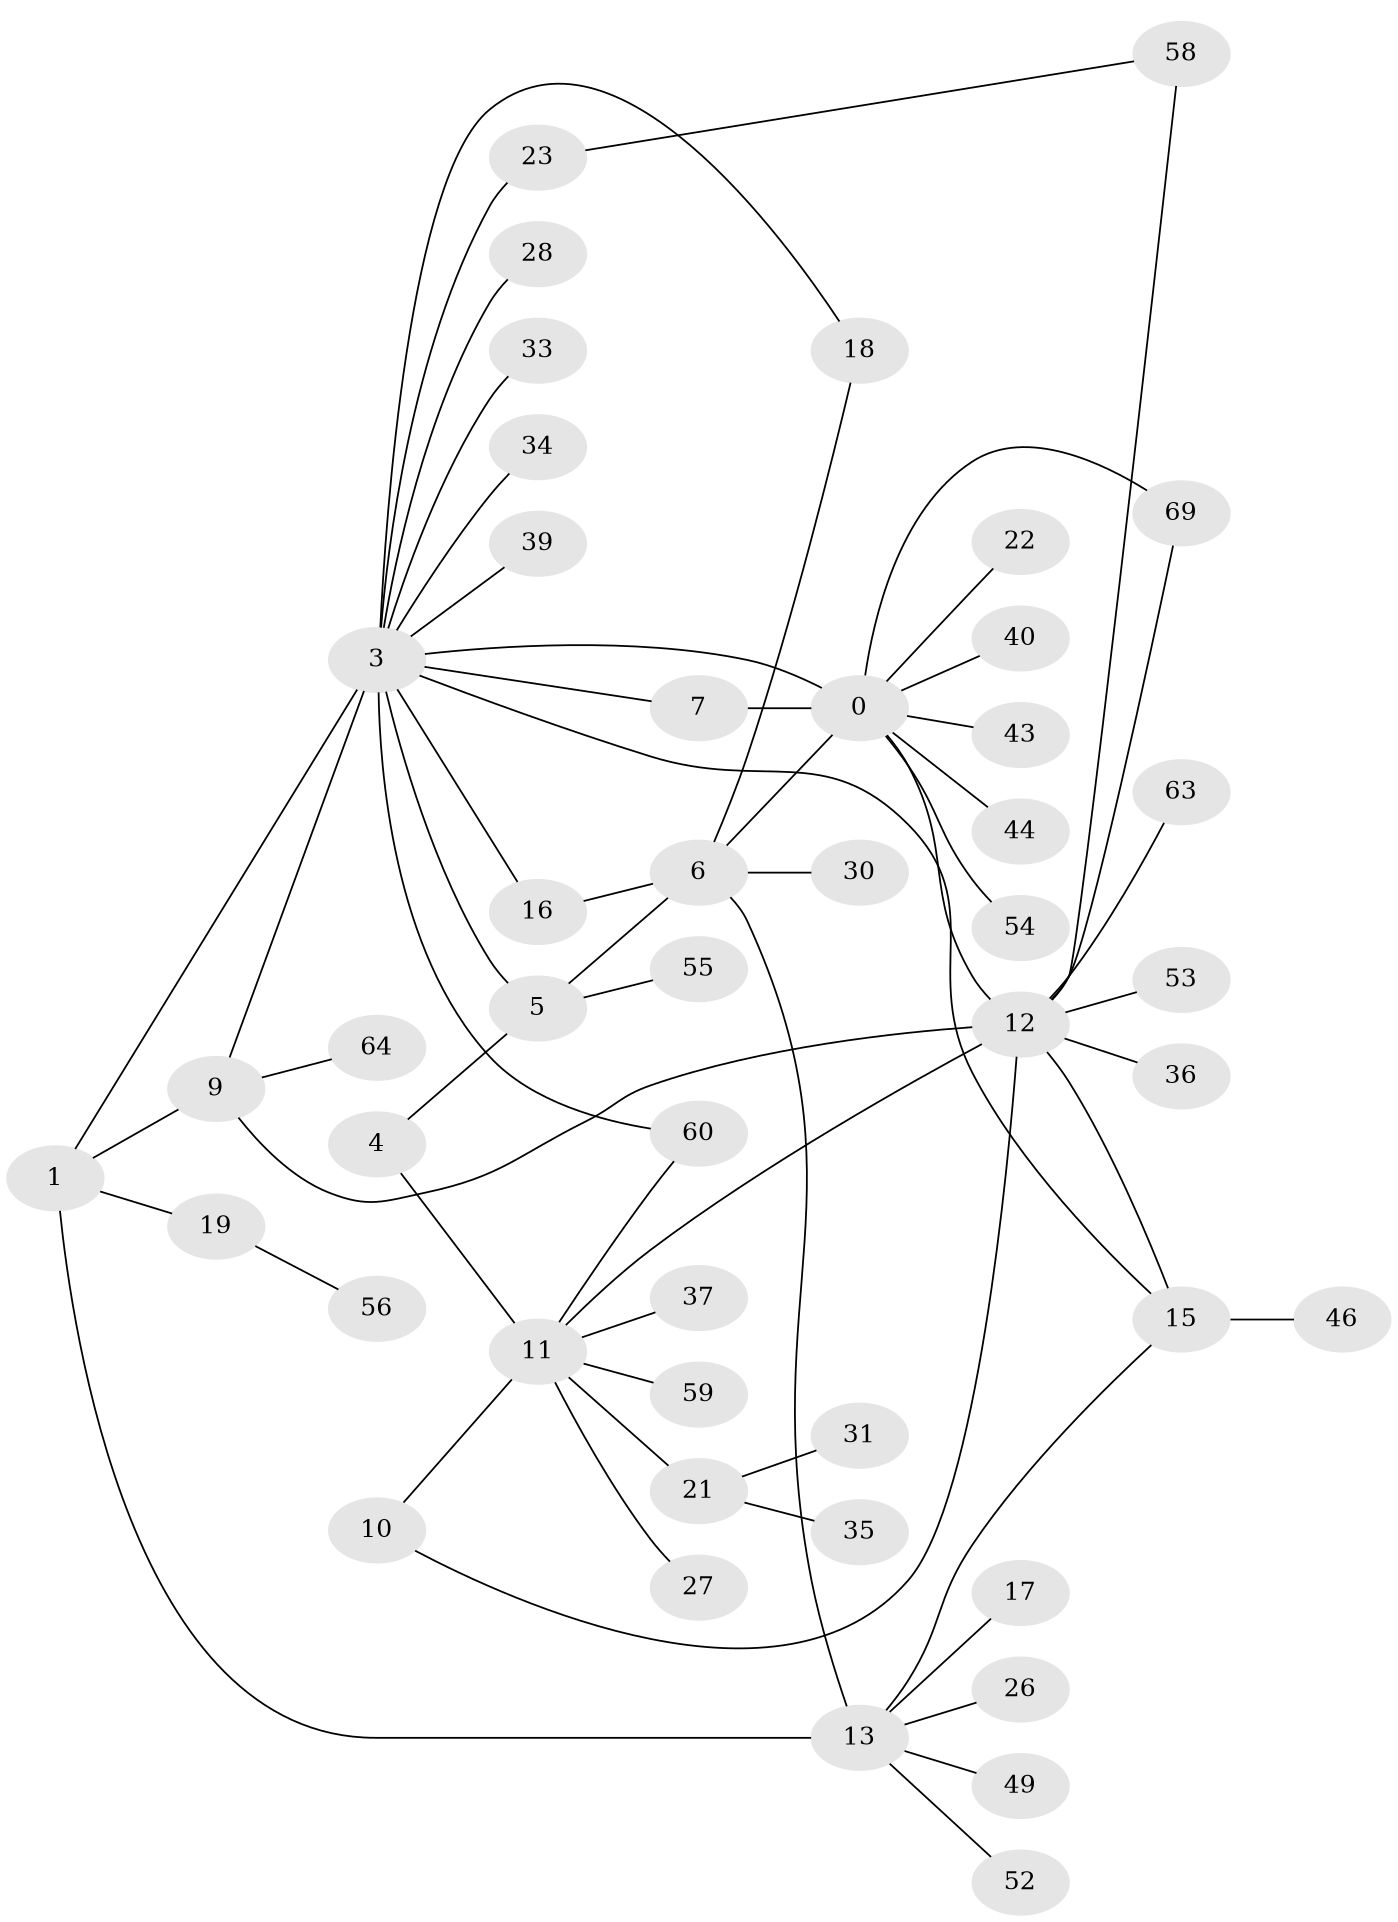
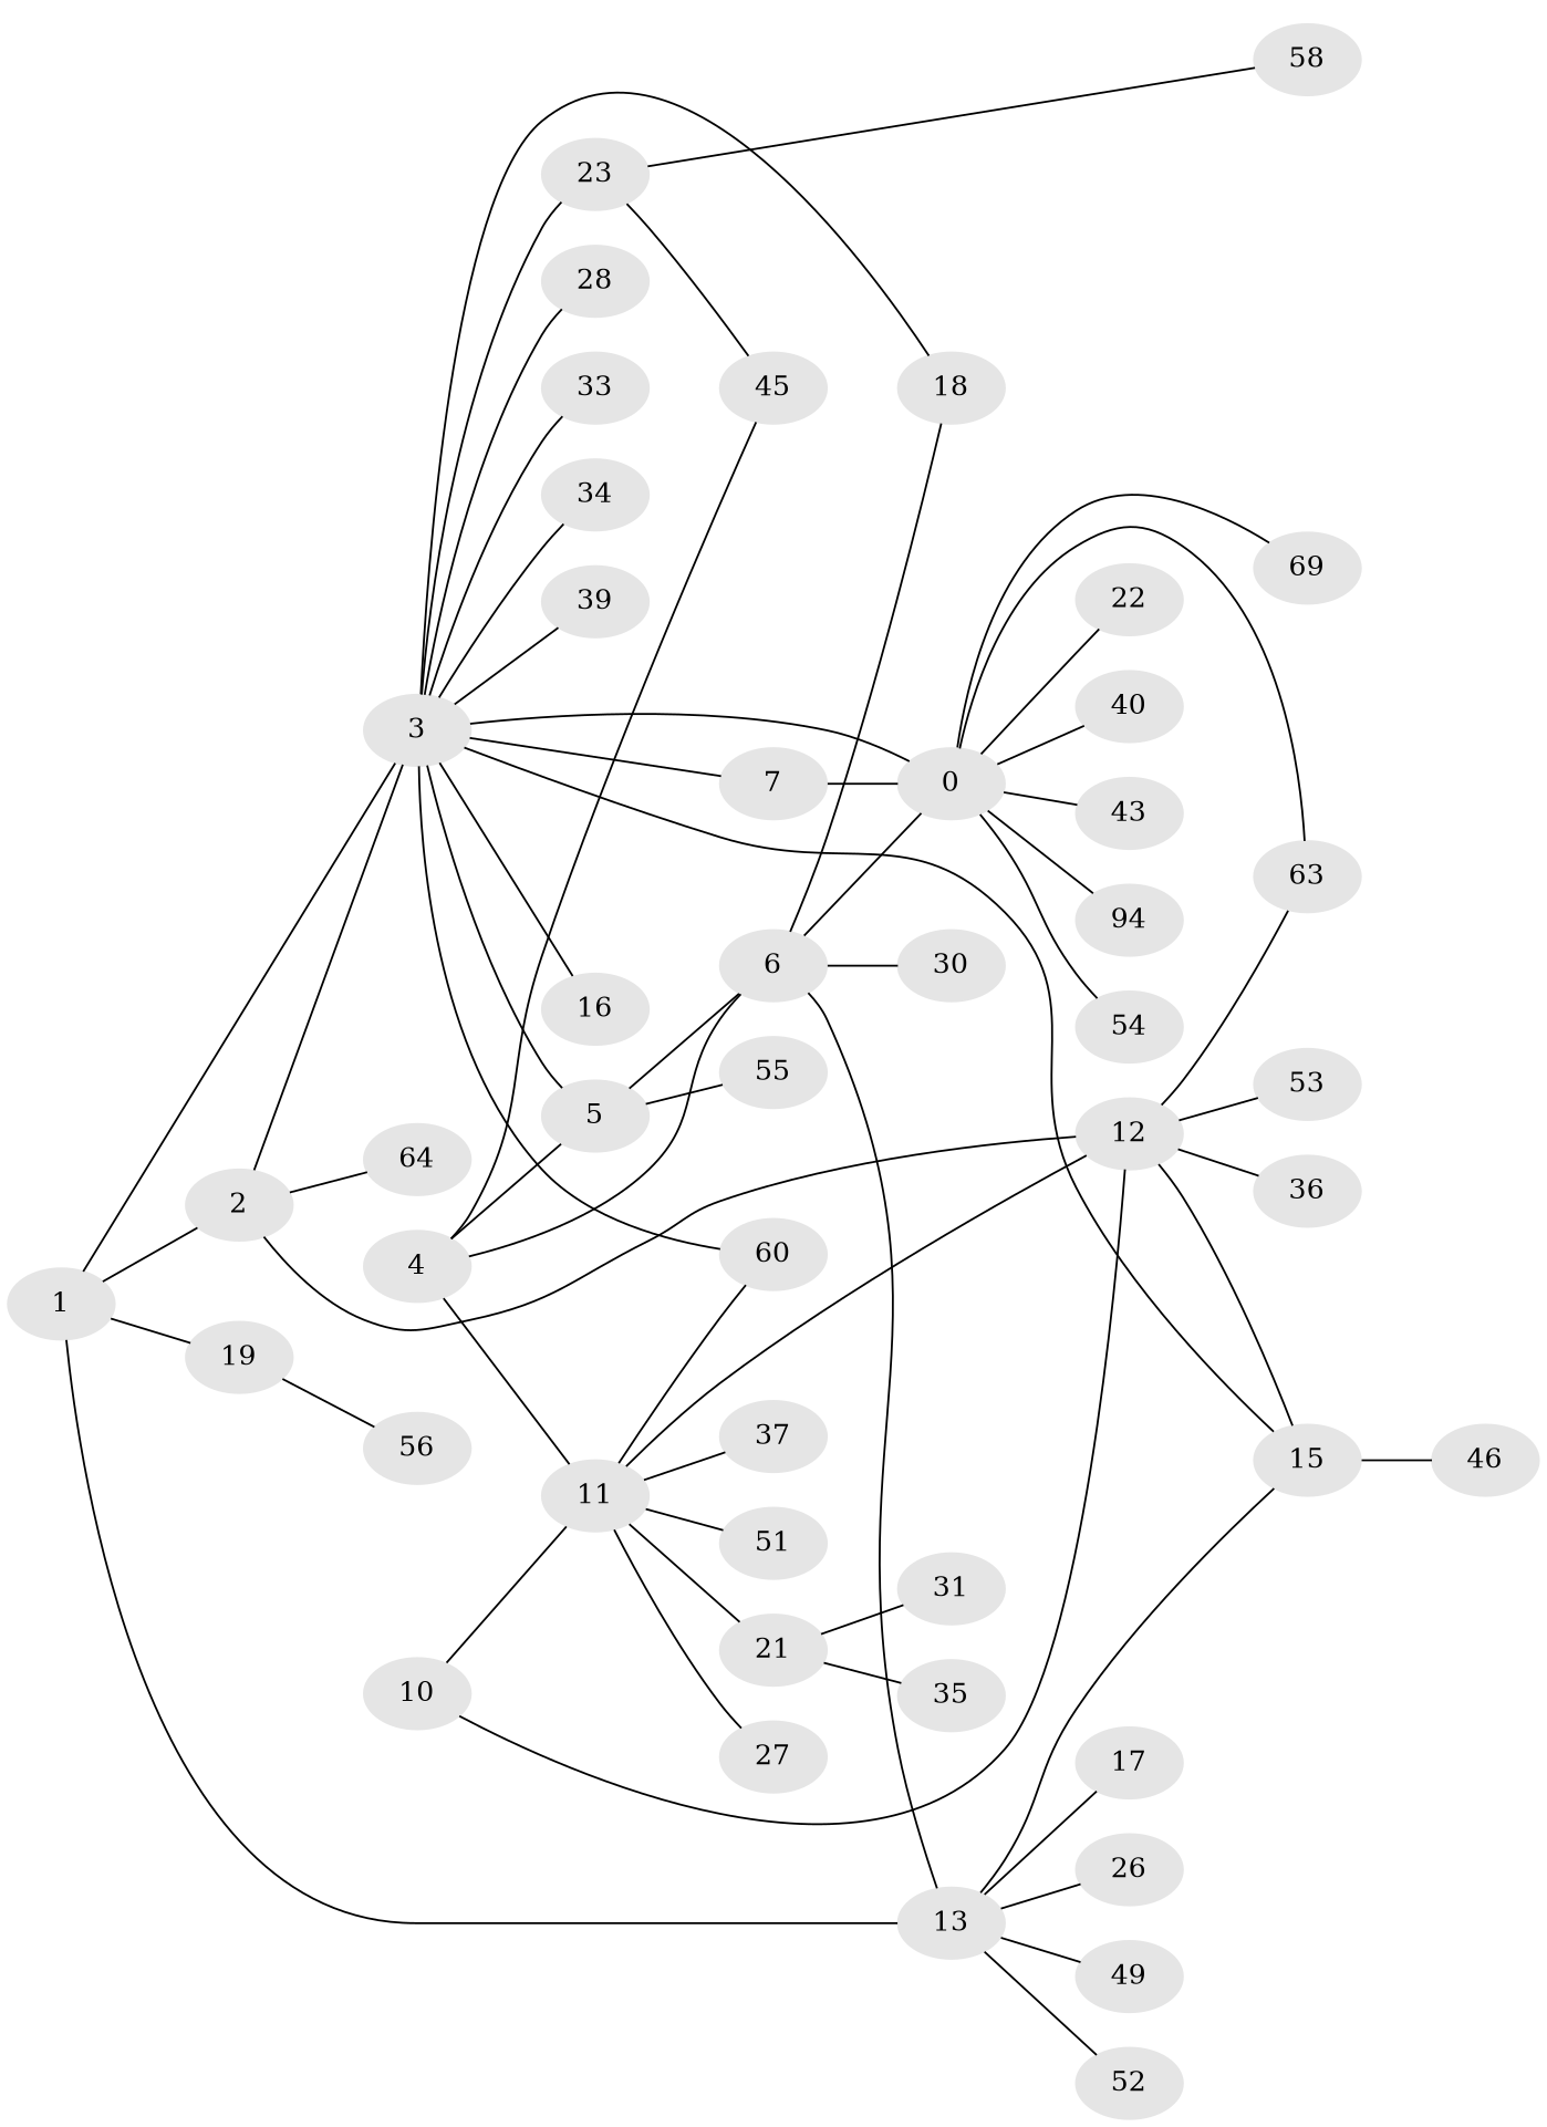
  graph {
    rankdir=LR
    node [color=gray90 style=filled]
    1 [super="+59"]
-   2 [label=9]
+   2
    3 [super="+8"]
    13 [super="+14"]
    19 [super="+38"]
    12 [super="+42"]
    64
    5 [super="+48"]
    7
    n10 [label=0 super="+20"]
    15 [super="+31"]
    16
    18
    23 [super="+25"]
    28
    33 [super="+41"]
    34
    39
    60
    17
    26
    49
    52
    56
    n25 [label=69]
    36 [super="+47"]
    53
    58
    63
    6 [super="+29"]
    55
    22
    40
    43
-   44
+   44 [label=94]
    54
    46
+   45 [super="+50"]
    4 [super="+32"]
    11 [super="+24"]
    30
    21 [super="+57"]
    27 [super="+62"]
    37
-   51 [label=59]
+   51
    10
    35
    n48 [label=31]
    1 -- 2
    1 -- 3
    1 -- 13
    1 -- 19
    2 -- 3
    2 -- 12
    2 -- 64
    3 -- 5
    3 -- 7
    3 -- n10
    3 -- 15
    3 -- 16
    3 -- 18
    3 -- 23
    3 -- 28
    3 -- 33
    3 -- 34
    3 -- 39
    3 -- 60
    13 -- 15 [weight=2]
    13 -- 17
    13 -- 26
    13 -- 49
    13 -- 52
    19 -- 56
    12 -- 15
-   12 -- n25
    12 -- 36
    12 -- 53
-   12 -- 58
    12 -- 63
    5 -- 6
    5 -- 55
    7 -- n10
-   n10 -- 12
+   n10 -- 63
    n10 -- n25
    n10 -- 22
    n10 -- 40
    n10 -- 43
    n10 -- 44
    n10 -- 54
    15 -- 46
    23 -- 58
+   23 -- 45
    6 -- 13
    6 -- n10
    6 -- 18
    6 -- 30
    4 -- 5
-   16 -- 6
+   4 -- 6
+   4 -- 45
    4 -- 11
    11 -- 12
    11 -- 60
    11 -- 21
    11 -- 27
    11 -- 37
    11 -- 51
    21 -- 35
    21 -- n48
    10 -- 12
    10 -- 11
  }
